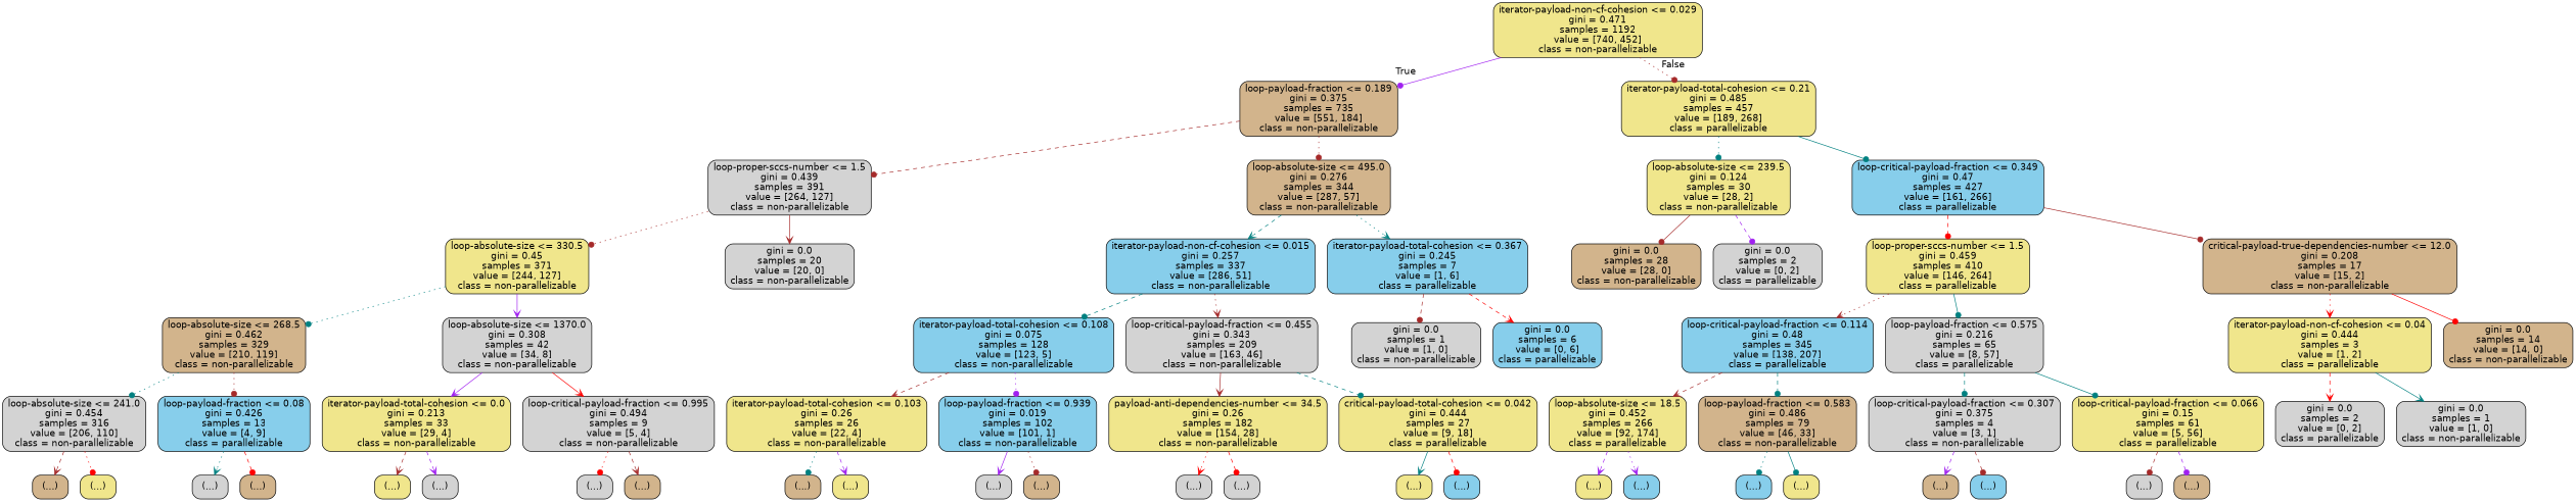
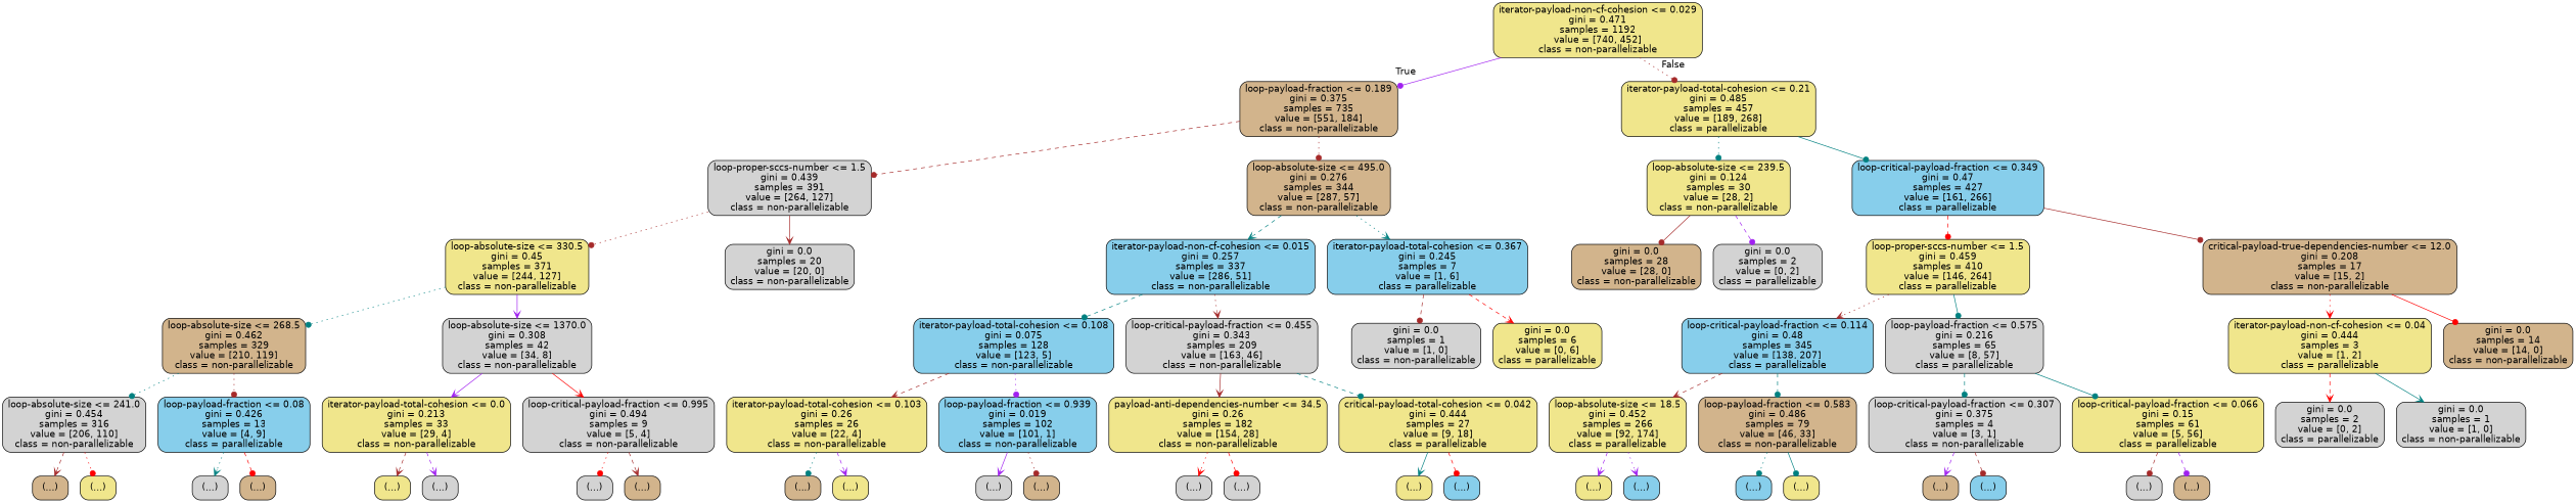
  digraph {
    node [color=black fillcolor=khaki fontname=helvetica shape=box style="filled, rounded"]
    edge [fontname=helvetica color=brown style=dashed arrowhead=dot]
    n1 [label="iterator-payload-non-cf-cohesion <= 0.029\ngini = 0.471\nsamples = 1192\nvalue = [740, 452]\nclass = non-parallelizable"]
    n2 [fillcolor=tan label="loop-payload-fraction <= 0.189\ngini = 0.375\nsamples = 735\nvalue = [551, 184]\nclass = non-parallelizable"]
    n3 [label="iterator-payload-total-cohesion <= 0.21\ngini = 0.485\nsamples = 457\nvalue = [189, 268]\nclass = parallelizable"]
    n4 [fillcolor=lightgrey label="loop-proper-sccs-number <= 1.5\ngini = 0.439\nsamples = 391\nvalue = [264, 127]\nclass = non-parallelizable"]
    n5 [fillcolor=tan label="loop-absolute-size <= 495.0\ngini = 0.276\nsamples = 344\nvalue = [287, 57]\nclass = non-parallelizable"]
    n6 [label="loop-absolute-size <= 330.5\ngini = 0.45\nsamples = 371\nvalue = [244, 127]\nclass = non-parallelizable"]
    n7 [fillcolor=lightgrey label="gini = 0.0\nsamples = 20\nvalue = [20, 0]\nclass = non-parallelizable"]
    n8 [fillcolor=tan label="loop-absolute-size <= 268.5\ngini = 0.462\nsamples = 329\nvalue = [210, 119]\nclass = non-parallelizable"]
    n9 [fillcolor=lightgrey label="loop-absolute-size <= 1370.0\ngini = 0.308\nsamples = 42\nvalue = [34, 8]\nclass = non-parallelizable"]
    n10 [fillcolor=lightgrey label="loop-absolute-size <= 241.0\ngini = 0.454\nsamples = 316\nvalue = [206, 110]\nclass = non-parallelizable"]
    n11 [fillcolor=skyblue label="loop-payload-fraction <= 0.08\ngini = 0.426\nsamples = 13\nvalue = [4, 9]\nclass = parallelizable"]
    n12 [fillcolor=tan label="(...)"]
    n13 [label="(...)"]
    n14 [fillcolor=lightgrey label="(...)"]
    n15 [fillcolor=tan label="(...)"]
    n16 [label="iterator-payload-total-cohesion <= 0.0\ngini = 0.213\nsamples = 33\nvalue = [29, 4]\nclass = non-parallelizable"]
    n17 [fillcolor=lightgrey label="loop-critical-payload-fraction <= 0.995\ngini = 0.494\nsamples = 9\nvalue = [5, 4]\nclass = non-parallelizable"]
    n18 [label="(...)"]
    n19 [fillcolor=lightgrey label="(...)"]
    n20 [fillcolor=lightgrey label="(...)"]
    n21 [fillcolor=tan label="(...)"]
    n22 [fillcolor=skyblue label="iterator-payload-non-cf-cohesion <= 0.015\ngini = 0.257\nsamples = 337\nvalue = [286, 51]\nclass = non-parallelizable"]
    n23 [fillcolor=skyblue label="iterator-payload-total-cohesion <= 0.367\ngini = 0.245\nsamples = 7\nvalue = [1, 6]\nclass = parallelizable"]
    n24 [fillcolor=skyblue label="iterator-payload-total-cohesion <= 0.108\ngini = 0.075\nsamples = 128\nvalue = [123, 5]\nclass = non-parallelizable"]
    n25 [fillcolor=lightgrey label="loop-critical-payload-fraction <= 0.455\ngini = 0.343\nsamples = 209\nvalue = [163, 46]\nclass = non-parallelizable"]
    n26 [label="iterator-payload-total-cohesion <= 0.103\ngini = 0.26\nsamples = 26\nvalue = [22, 4]\nclass = non-parallelizable"]
    n27 [fillcolor=skyblue label="loop-payload-fraction <= 0.939\ngini = 0.019\nsamples = 102\nvalue = [101, 1]\nclass = non-parallelizable"]
    n28 [fillcolor=tan label="(...)"]
    n29 [label="(...)"]
    n30 [fillcolor=lightgrey label="(...)"]
    n31 [fillcolor=tan label="(...)"]
    n32 [label="payload-anti-dependencies-number <= 34.5\ngini = 0.26\nsamples = 182\nvalue = [154, 28]\nclass = non-parallelizable"]
    n33 [label="critical-payload-total-cohesion <= 0.042\ngini = 0.444\nsamples = 27\nvalue = [9, 18]\nclass = parallelizable"]
    n34 [fillcolor=lightgrey label="(...)"]
    n35 [fillcolor=lightgrey label="(...)"]
    n36 [label="(...)"]
    n37 [fillcolor=skyblue label="(...)"]
    n38 [fillcolor=lightgrey label="gini = 0.0\nsamples = 1\nvalue = [1, 0]\nclass = non-parallelizable"]
-   n39 [fillcolor=skyblue label="gini = 0.0\nsamples = 6\nvalue = [0, 6]\nclass = parallelizable"]
+   n39 [label="gini = 0.0\nsamples = 6\nvalue = [0, 6]\nclass = parallelizable"]
    n40 [label="loop-absolute-size <= 239.5\ngini = 0.124\nsamples = 30\nvalue = [28, 2]\nclass = non-parallelizable"]
    n41 [fillcolor=skyblue label="loop-critical-payload-fraction <= 0.349\ngini = 0.47\nsamples = 427\nvalue = [161, 266]\nclass = parallelizable"]
    n42 [fillcolor=tan label="gini = 0.0\nsamples = 28\nvalue = [28, 0]\nclass = non-parallelizable"]
    n43 [fillcolor=lightgrey label="gini = 0.0\nsamples = 2\nvalue = [0, 2]\nclass = parallelizable"]
    n44 [label="loop-proper-sccs-number <= 1.5\ngini = 0.459\nsamples = 410\nvalue = [146, 264]\nclass = parallelizable"]
    n45 [fillcolor=tan label="critical-payload-true-dependencies-number <= 12.0\ngini = 0.208\nsamples = 17\nvalue = [15, 2]\nclass = non-parallelizable"]
    n46 [fillcolor=skyblue label="loop-critical-payload-fraction <= 0.114\ngini = 0.48\nsamples = 345\nvalue = [138, 207]\nclass = parallelizable"]
    n47 [fillcolor=lightgrey label="loop-payload-fraction <= 0.575\ngini = 0.216\nsamples = 65\nvalue = [8, 57]\nclass = parallelizable"]
    n48 [label="loop-absolute-size <= 18.5\ngini = 0.452\nsamples = 266\nvalue = [92, 174]\nclass = parallelizable"]
    n49 [fillcolor=tan label="loop-payload-fraction <= 0.583\ngini = 0.486\nsamples = 79\nvalue = [46, 33]\nclass = non-parallelizable"]
    n50 [label="(...)"]
    n51 [fillcolor=skyblue label="(...)"]
    n52 [fillcolor=skyblue label="(...)"]
    n53 [label="(...)"]
    n54 [fillcolor=lightgrey label="loop-critical-payload-fraction <= 0.307\ngini = 0.375\nsamples = 4\nvalue = [3, 1]\nclass = non-parallelizable"]
    n55 [label="loop-critical-payload-fraction <= 0.066\ngini = 0.15\nsamples = 61\nvalue = [5, 56]\nclass = parallelizable"]
    n56 [fillcolor=tan label="(...)"]
    n57 [fillcolor=skyblue label="(...)"]
    n58 [fillcolor=lightgrey label="(...)"]
    n59 [fillcolor=tan label="(...)"]
    n60 [label="iterator-payload-non-cf-cohesion <= 0.04\ngini = 0.444\nsamples = 3\nvalue = [1, 2]\nclass = parallelizable"]
    n61 [fillcolor=tan label="gini = 0.0\nsamples = 14\nvalue = [14, 0]\nclass = non-parallelizable"]
    n62 [fillcolor=lightgrey label="gini = 0.0\nsamples = 2\nvalue = [0, 2]\nclass = parallelizable"]
    n63 [fillcolor=lightgrey label="gini = 0.0\nsamples = 1\nvalue = [1, 0]\nclass = non-parallelizable"]
    n1 -> n2 [headlabel=True labelangle=45 labeldistance=2.5 color=purple style=solid]
    n1 -> n3 [headlabel=False labelangle=-45 labeldistance=2.5 style=dotted]
    n2 -> n4
    n2 -> n5 [style=dotted]
    n3 -> n40 [color=teal style=dotted]
    n3 -> n41 [color=teal style=solid]
    n4 -> n6 [style=dotted]
    n4 -> n7 [style=solid arrowhead=vee]
    n5 -> n22 [color=teal arrowhead=vee]
    n5 -> n23 [color=teal style=dotted arrowhead=vee]
    n6 -> n8 [color=teal style=dotted]
    n6 -> n9 [color=purple style=solid arrowhead=vee]
    n8 -> n10 [color=teal style=dotted]
    n8 -> n11 [style=dotted]
    n9 -> n16 [color=purple style=solid arrowhead=vee]
    n9 -> n17 [color=red style=solid arrowhead=vee]
    n10 -> n12 [arrowhead=vee]
    n10 -> n13 [color=red style=dotted]
    n11 -> n14 [color=teal style=dotted arrowhead=vee]
    n11 -> n15 [color=red]
    n16 -> n18 [arrowhead=vee]
    n16 -> n19 [color=purple arrowhead=vee]
    n17 -> n20 [color=red style=dotted]
    n17 -> n21 [arrowhead=vee]
    n22 -> n24 [color=teal]
    n22 -> n25 [style=dotted arrowhead=vee]
    n23 -> n38
    n23 -> n39 [color=red arrowhead=vee]
    n24 -> n26 [arrowhead=vee]
    n24 -> n27 [color=purple style=dotted]
    n25 -> n32 [style=solid arrowhead=vee]
    n25 -> n33 [color=teal]
    n26 -> n28 [color=teal style=dotted]
    n26 -> n29 [color=purple arrowhead=vee]
    n27 -> n30 [color=purple style=solid arrowhead=vee]
    n27 -> n31 [style=dotted]
    n32 -> n34 [color=red style=dotted arrowhead=vee]
    n32 -> n35 [color=red]
    n33 -> n36 [color=teal style=solid arrowhead=vee]
    n33 -> n37 [color=red]
    n40 -> n42 [style=solid]
    n40 -> n43 [color=purple]
    n41 -> n44 [color=red]
    n41 -> n45 [style=solid]
    n44 -> n46 [style=dotted arrowhead=vee]
    n44 -> n47 [color=teal style=solid]
    n45 -> n60 [color=red style=dotted arrowhead=vee]
    n45 -> n61 [color=red style=solid]
    n46 -> n48 [arrowhead=vee]
    n46 -> n49 [color=teal]
    n47 -> n54 [color=teal]
    n47 -> n55 [color=teal style=solid]
    n48 -> n50 [color=purple arrowhead=vee]
    n48 -> n51 [color=purple style=dotted arrowhead=vee]
    n49 -> n52 [color=teal style=dotted]
    n49 -> n53 [color=teal style=solid]
    n54 -> n56 [color=purple arrowhead=vee]
    n54 -> n57
    n55 -> n58
    n55 -> n59 [color=purple]
    n60 -> n62 [color=red arrowhead=vee]
    n60 -> n63 [color=teal style=solid arrowhead=vee]
  }
